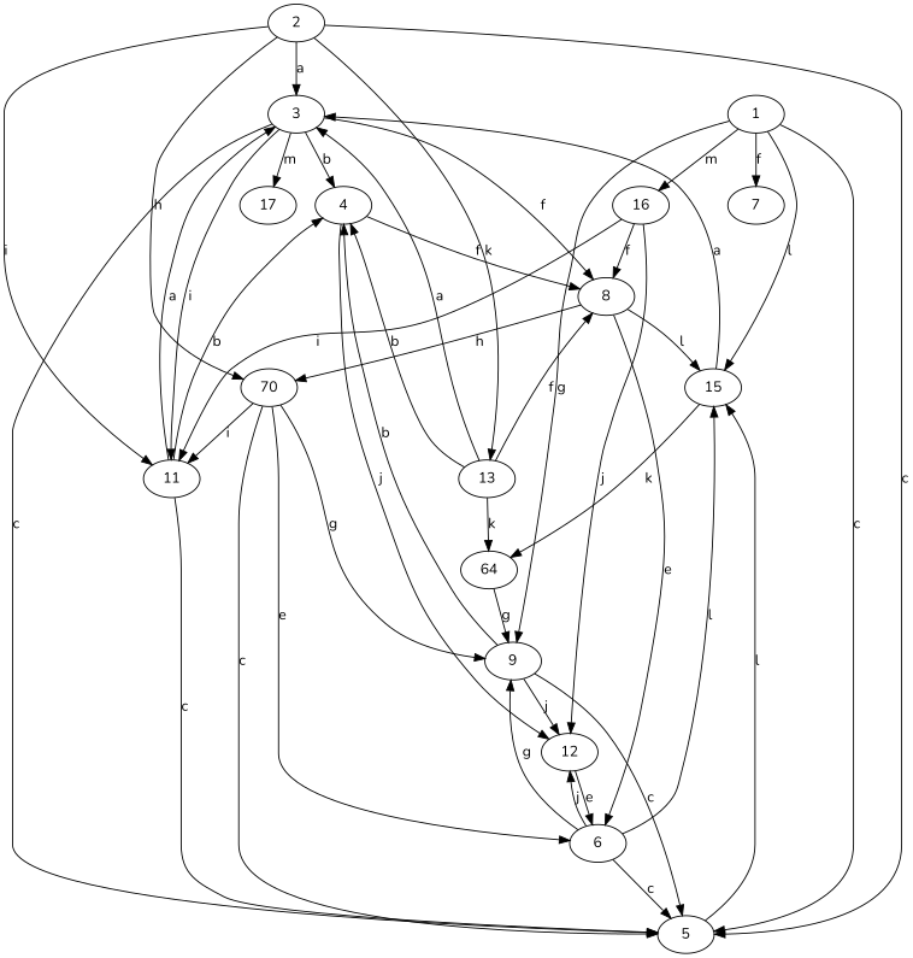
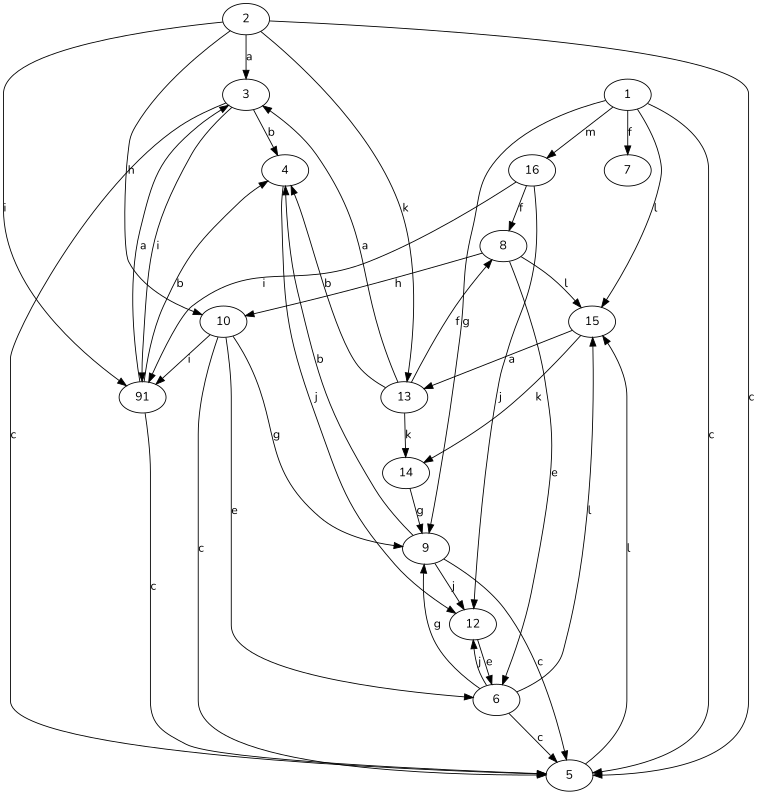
  strict digraph {
    fontname=Nunito
    node [fontname=Nunito]
    edge [fontname=Nunito]
    3
    4
    5
    8
-   11
-   17
+   11 [label=91]
    12
    15
-   10 [label=70]
+   10
    6
    9
-   14 [label=64]
+   14
    1
    7
    16
    2
    13
    3 -> 4 [label=b]
    3 -> 5 [label=c]
-   3 -> 8 [label=f]
    3 -> 11 [label=i]
-   3 -> 17 [label=m]
-   4 -> 8 [label=f]
    4 -> 12 [label=j]
    5 -> 15 [label=l]
    8 -> 15 [label=l]
    8 -> 10 [label=h]
    8 -> 6 [label=e]
    11 -> 3 [label=a]
    11 -> 4 [label=b]
    11 -> 5 [label=c]
    12 -> 6 [label=e]
-   15 -> 3 [label=a]
+   15 -> 13 [label=a]
    15 -> 14 [label=k]
    10 -> 5 [label=c]
    10 -> 11 [label=i]
    10 -> 6 [label=e]
    10 -> 9 [label=g]
    6 -> 5 [label=c]
    6 -> 12 [label=j]
    6 -> 15 [label=l]
    6 -> 9 [label=g]
    9 -> 4 [label=b]
    9 -> 5 [label=c]
    9 -> 12 [label=j]
    14 -> 9 [label=g]
    1 -> 5 [label=c]
    1 -> 15 [label=l]
    1 -> 9 [label=g]
    1 -> 7 [label=f]
    1 -> 16 [label=m]
    16 -> 8 [label=f]
    16 -> 11 [label=i]
    16 -> 12 [label=j]
    2 -> 3 [label=a]
    2 -> 5 [label=c]
    2 -> 11 [label=i]
    2 -> 10 [label=h]
    2 -> 13 [label=k]
    13 -> 3 [label=a]
    13 -> 4 [label=b]
    13 -> 8 [label=f]
    13 -> 14 [label=k]
  }
